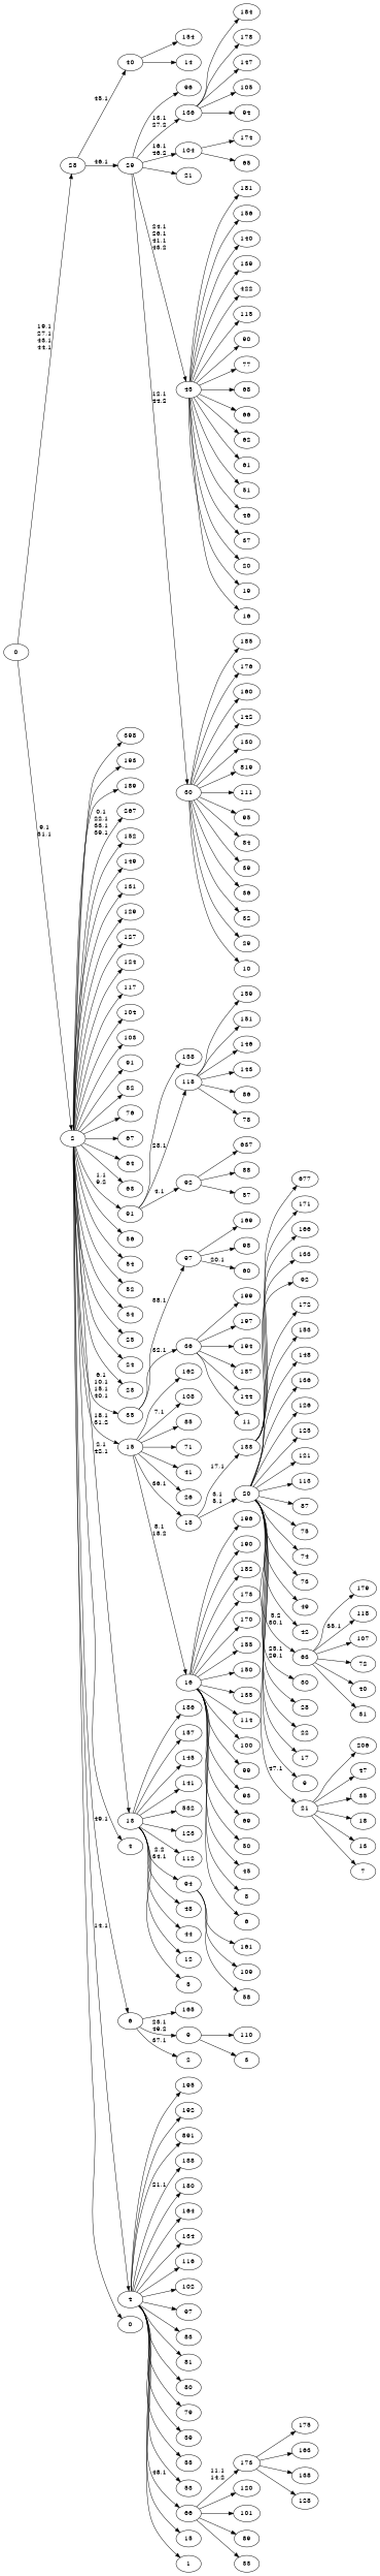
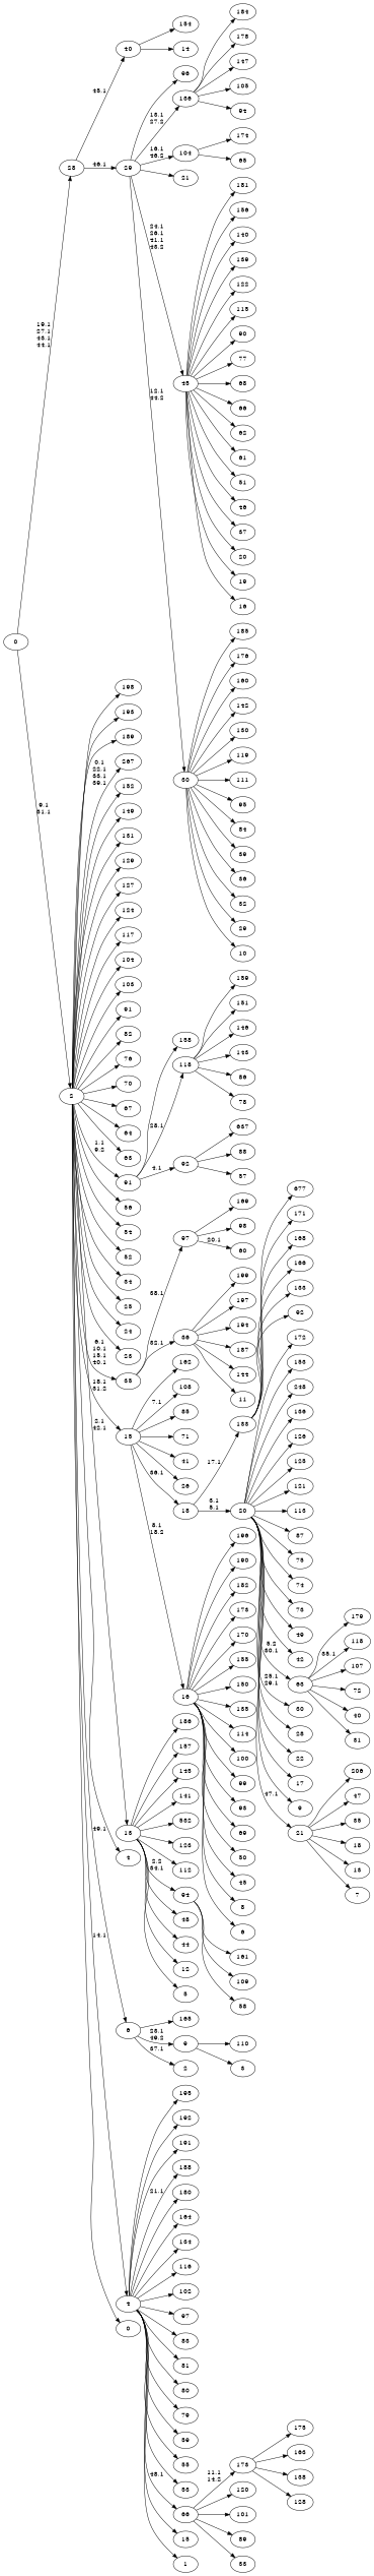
  digraph {
    rankdir=LR
    n1 [label=199]
-   n2 [label=398]
+   n2 [label=198]
    n3 [label=197]
    n4 [label=196]
    n5 [label=195]
    n6 [label=194]
    n7 [label=193]
    n8 [label=192]
-   n9 [label=891]
+   n9 [label=191]
    n10 [label=190]
    n11 [label=189]
    n12 [label=188]
    n13 [label=187]
    n14 [label=186]
    n15 [label=185]
    n16 [label=184]
    n17 [label=182]
    n18 [label=181]
    n19 [label=180]
    n20 [label=179]
    n21 [label=178]
    n22 [label=677]
    n23 [label=176]
    n24 [label=175]
    n25 [label=174]
    n26 [label=173]
    n27 [label=172]
    n28 [label=171]
    n29 [label=170]
    n30 [label=169]
+   n31 [label=168]
    n32 [label=267]
    n33 [label=166]
    n34 [label=165]
    n35 [label=164]
    n36 [label=163]
    n37 [label=162]
    n38 [label=161]
    n39 [label=160]
    n40 [label=159]
    n41 [label=158]
    n42 [label=157]
    n43 [label=156]
    n44 [label=155]
    n45 [label=154]
    n46 [label=153]
    n47 [label=152]
    n48 [label=151]
    n49 [label=150]
    n50 [label=149]
-   n51 [label=148]
+   n51 [label=248]
    n52 [label=147]
    n53 [label=146]
    n54 [label=145]
    n55 [label=144]
    n56 [label=143]
    n57 [label=142]
    n58 [label=141]
    n59 [label=140]
    n60 [label=139]
    n61 [label=138]
    n62 [label=637]
    n63 [label=136]
    n64 [label=135]
    n65 [label=134]
    n66 [label=133]
    n67 [label=532]
    n68 [label=131]
    n69 [label=130]
    n70 [label=129]
    n71 [label=128]
    173
    n73 [label=127]
    n74 [label=126]
    n75 [label=125]
    n76 [label=124]
    n77 [label=123]
-   n78 [label=422]
+   n78 [label=122]
    n79 [label=121]
    n80 [label=120]
-   n81 [label=819]
+   n81 [label=119]
    n82 [label=118]
    n83 [label=117]
    n84 [label=116]
    n85 [label=115]
    n86 [label=114]
    n87 [label=113]
    n88 [label=112]
    n89 [label=111]
    n90 [label=110]
    n91 [label=109]
    n92 [label=108]
    n93 [label=107]
    n94 [label=206]
    n95 [label=105]
    n96 [label=104]
    n97 [label=103]
    n98 [label=102]
    n99 [label=101]
    n100 [label=100]
    n101 [label=99]
    n102 [label=98]
    n103 [label=97]
    n104 [label=96]
    n105 [label=95]
    n106 [label=94]
    136
    n108 [label=93]
    n109 [label=92]
    133
    n111 [label=91]
    n112 [label=90]
    n113 [label=89]
    n114 [label=88]
    n115 [label=87]
    n116 [label=86]
    n117 [label=85]
    n118 [label=84]
    n119 [label=83]
    n120 [label=82]
    n121 [label=81]
    n122 [label=80]
    n123 [label=79]
    n124 [label=78]
    118
    n126 [label=77]
    n127 [label=76]
    n128 [label=75]
    n129 [label=74]
    n130 [label=73]
    n131 [label=72]
    n132 [label=71]
+   n133 [label=70]
    n134 [label=69]
    n135 [label=68]
    n136 [label=67]
    n137 [label=66]
    n138 [label=65]
    104
    n140 [label=64]
    n141 [label=63]
    n142 [label=62]
    n143 [label=61]
    n144 [label=60]
    97
    n146 [label=59]
    n147 [label=58]
    94
    n149 [label=57]
    92
    91
    n152 [label=56]
    n153 [label=55]
    n154 [label=54]
    n155 [label=53]
    n156 [label=52]
    n157 [label=51]
    n158 [label=50]
    n159 [label=49]
    n160 [label=48]
    n161 [label=47]
    n162 [label=46]
    n163 [label=45]
    n164 [label=44]
    n165 [label=42]
    n166 [label=41]
    n167 [label=40]
    n168 [label=39]
    n169 [label=37]
    n170 [label=36]
    n171 [label=35]
    n172 [label=34]
    n173 [label=33]
    66
    n175 [label=32]
    n176 [label=31]
    63
    n178 [label=30]
    n179 [label=29]
    n180 [label=28]
    n181 [label=26]
    n182 [label=25]
    n183 [label=24]
    n184 [label=23]
    n185 [label=22]
    n186 [label=21]
    n187 [label=20]
    n188 [label=19]
    n189 [label=18]
    n190 [label=17]
    n191 [label=16]
    45
    n193 [label=15]
    n194 [label=14]
    40
    n196 [label=13]
    n197 [label=12]
    n198 [label=11]
    36
    35
    n201 [label=10]
    30
    29
    28
    n205 [label=9]
    n206 [label=8]
    n207 [label=7]
    21
    20
    18
    n211 [label=6]
    16
    15
    n214 [label=5]
    13
    n216 [label=4]
    n217 [label=3]
    9
    n219 [label=2]
    6
    n221 [label=1]
    4
    n223 [label=0]
    2
    0
    173 -> n24
    173 -> n36
    173 -> n61
    173 -> n71
    136 -> n16
    136 -> n21
    136 -> n52
    136 -> n95
    136 -> n106
    133 -> n22
    133 -> n28
+   133 -> n31
    133 -> n33
    133 -> n66
    133 -> n109
    118 -> n40
    118 -> n48
    118 -> n53
    118 -> n56
    118 -> n116
    118 -> n124
    104 -> n25
    104 -> n138
    97 -> n30
    97 -> n102
    97 -> n144 [label="20,1"]
    94 -> n38
    94 -> n91
    94 -> n147
    92 -> n62
    92 -> n114
    92 -> n149
    91 -> n41
    91 -> 118 [label="28,1"]
    91 -> 92 [label="4,1"]
    66 -> 173 [label="11,1\n14,2"]
    66 -> n80
    66 -> n99
    66 -> n113
    66 -> n173
    63 -> n20
    63 -> n82 [label="35,1"]
    63 -> n93
    63 -> n131
    63 -> n167
    63 -> n176
    45 -> n18
    45 -> n43
    45 -> n59
    45 -> n60
    45 -> n78
    45 -> n85
    45 -> n112
    45 -> n126
    45 -> n135
    45 -> n137
    45 -> n142
    45 -> n143
    45 -> n157
    45 -> n162
    45 -> n169
    45 -> n187
    45 -> n188
    45 -> n191
    40 -> n45
    40 -> n194
    36 -> n1
    36 -> n3
    36 -> n6
    36 -> n13
    36 -> n55
    36 -> n198
    35 -> 97 [label="38,1"]
    35 -> 36 [label="32,1"]
    30 -> n15
    30 -> n23
    30 -> n39
    30 -> n57
    30 -> n69
    30 -> n81
    30 -> n89
    30 -> n105
    30 -> n118
    30 -> n168
    30 -> n170
    30 -> n175
    30 -> n179
    30 -> n201
    29 -> n104
    29 -> 136 [label="13,1\n27,2"]
    29 -> 104 [label="16,1\n46,2"]
    29 -> n186
    29 -> 45 [label="24,1\n26,1\n41,1\n43,2"]
    29 -> 30 [label="12,1\n44,2"]
    28 -> 40 [label="45,1"]
    28 -> 29 [label="46,1"]
    21 -> n94
    21 -> n161
    21 -> n171
    21 -> n189
    21 -> n196
    21 -> n207
    20 -> n27
    20 -> n46
    20 -> n51
    20 -> n63
    20 -> n74
    20 -> n75
    20 -> n79
    20 -> n87
    20 -> n115
    20 -> n128
    20 -> n129
    20 -> n130
    20 -> n159
    20 -> n165
    20 -> 63 [label="5,2\n30,1"]
    20 -> n178 [label="25,1\n29,1"]
    20 -> n180
    20 -> n185
    20 -> n190
    20 -> n205
    20 -> 21 [label="47,1"]
    18 -> 133 [label="17,1"]
    18 -> 20 [label="3,1\n5,1"]
    16 -> n4
    16 -> n10
    16 -> n17
    16 -> n26
    16 -> n29
    16 -> n44
    16 -> n49
    16 -> n64
    16 -> n86
    16 -> n100
    16 -> n101
    16 -> n108
    16 -> n134
    16 -> n158
    16 -> n163
    16 -> n206
    16 -> n211
    15 -> n37
    15 -> n92 [label="7,1"]
    15 -> n117
    15 -> n132
    15 -> n166
    15 -> n181
    15 -> 18 [label="36,1"]
    15 -> 16 [label="8,1\n18,2"]
    13 -> n14
    13 -> n42
    13 -> n54
    13 -> n58
    13 -> n67
    13 -> n77
    13 -> n88
    13 -> 94 [label="2,2\n34,1"]
    13 -> n160
    13 -> n164
    13 -> n197
    13 -> n214
    9 -> n90
    9 -> n217
    6 -> n34
    6 -> 9 [label="23,1\n49,2"]
    6 -> n219 [label="37,1"]
    4 -> n5
    4 -> n8
    4 -> n9
    4 -> n12 [label="21,1"]
    4 -> n19
    4 -> n35
    4 -> n65
    4 -> n84
    4 -> n98
    4 -> n103
    4 -> n119
    4 -> n121
    4 -> n122
    4 -> n123
    4 -> n146
    4 -> n153
    4 -> n155
    4 -> 66 [label="48,1"]
    4 -> n193
    4 -> n221
    2 -> n2
    2 -> n7
    2 -> n11
    2 -> n32 [label="0,1\n22,1\n33,1\n39,1"]
    2 -> n47
    2 -> n50
    2 -> n68
    2 -> n70
    2 -> n73
    2 -> n76
    2 -> n83
    2 -> n96
    2 -> n97
    2 -> n111
    2 -> n120
    2 -> n127
+   2 -> n133
    2 -> n136
    2 -> n140
    2 -> n141
    2 -> 91 [label="1,1\n9,2"]
    2 -> n152
    2 -> n154
    2 -> n156
    2 -> n172
    2 -> n182
    2 -> n183
    2 -> n184
    2 -> 35 [label="6,1\n10,1\n15,1\n40,1"]
    2 -> 15 [label="18,1\n31,2"]
    2 -> 13 [label="2,1\n42,1"]
    2 -> n216
    2 -> 6 [label="49,1"]
    2 -> 4 [label="14,1"]
    2 -> n223
    0 -> 28 [label="19,1\n27,1\n43,1\n44,1"]
    0 -> 2 [label="9,1\n31,1"]
  }
